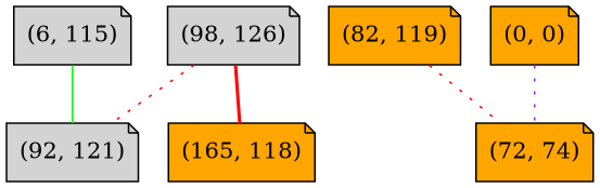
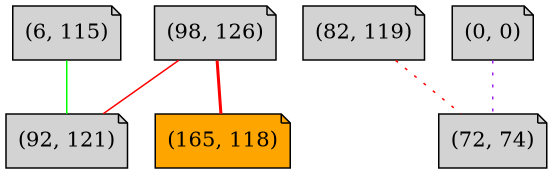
  graph {
    node [fillcolor=lightgrey shape=note style=filled]
    edge [color=red style=solid weight=1]
    "(6, 115)"
    "(92, 121)"
-   "(82, 119)" [fillcolor=orange]
-   "(72, 74)" [fillcolor=orange]
-   "(0, 0)" [fillcolor=orange]
+   "(82, 119)"
+   "(72, 74)"
+   "(0, 0)"
    "(98, 126)"
    "(165, 118)" [fillcolor=orange]
    "(6, 115)" -- "(92, 121)" [color=green weight=2]
    "(82, 119)" -- "(72, 74)" [style=dotted]
    "(0, 0)" -- "(72, 74)" [color=purple style=dotted weight=4]
-   "(98, 126)" -- "(92, 121)" [style=dotted]
+   "(98, 126)" -- "(92, 121)"
    "(98, 126)" -- "(165, 118)" [style=bold]
  }
